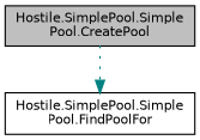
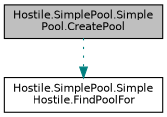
  digraph {
    rankdir=TB
    node [color=black fontname=Helvetica fontsize=10 shape=record style=filled]
    n1 [fillcolor=grey75 fontcolor=black height=0.2 label="Hostile.SimplePool.Simple\lPool.CreatePool" width=0.4]
-   n2 [fillcolor=white height=0.2 label="Hostile.SimplePool.Simple\lPool.FindPoolFor" width=0.4]
+   n2 [fillcolor=white height=0.2 label="Hostile.SimplePool.Simple\lHostile.FindPoolFor" width=0.4]
    n1 -> n2 [color=teal fontname=Helvetica fontsize=10 labelfontname=Helvetica labelfontsize=10 style=dotted]
  }
